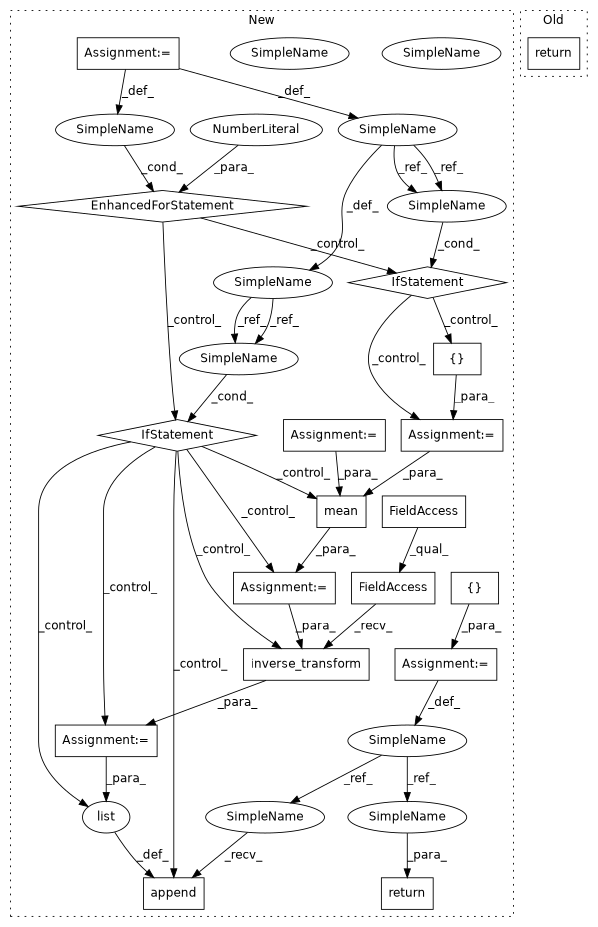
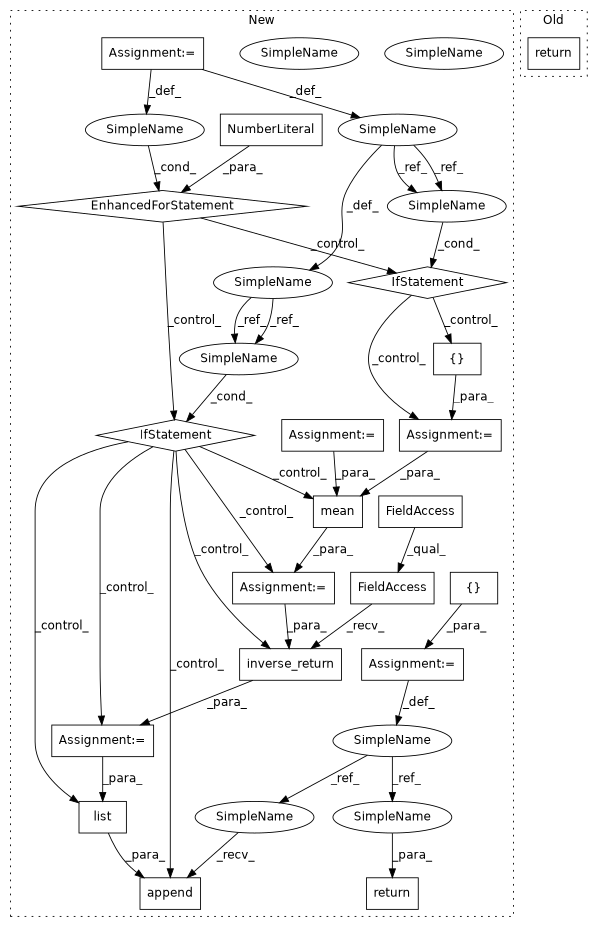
  digraph {
    fontname="DejaVu Sans"
    node [a=42 fontname="DejaVu Sans" l=10 s=1614 shape=box]
    edge [fontname="DejaVu Sans"]
-   n1 [a=32 l="18,1" label=inverse_transform s="1648,1682"]
+   n1 [a=32 l="18,1" label=inverse_return s="1648,1682"]
    n2 [a=22 l=33 label=FieldAccess]
    n3 [a=7 l=1 label="Assignment:=" s=1481]
    n4 [a=25 l="4,2" label=IfStatement s="1545,1559" shape=diamond]
    n5 [label=SimpleName s=1549 shape=ellipse]
    n6 [a=22 l=19 label=FieldAccess]
    n7 [l=1 label=SimpleName s=1400 shape=ellipse]
    n8 [label=SimpleName s=1359 shape=ellipse]
    n9 [a=70 l="121,2" label=EnhancedForStatement s="1271,1433" shape=diamond]
    n10 [a=4 l=2 label="{}" s=1495]
    n11 [l=12 label=SimpleName s=1447 shape=ellipse]
    n12 [l=12 label=SimpleName s=1338 shape=ellipse]
-   n13 [a=32 l="5,1" label=list s="1711,1721" shape=ellipse]
+   n13 [a=32 l="5,1" label=list s="1711,1721"]
    n14 [a=32 l="5,1" label=mean s="1580,1597"]
-   n15 [a=34 l=1 label=NumberLiteral s=1596 shape=ellipse]
+   n15 [a=34 l=1 label=NumberLiteral s=1596]
    n16 [a=25 l="4,2" label=IfStatement s="1443,1459" shape=diamond]
    n17 [a=7 label="Assignment:=" s=1186]
    n18 [a=7 l="121,2" label="Assignment:=" s="1271,1433"]
    n19 [a=7 l=1 label="Assignment:=" s=1576]
    n20 [a=7 l=1 label="Assignment:=" s=1613]
    n21 [a=32 l="7,1" label=append s="1704,1722"]
    n22 [a=4 l=2 label="{}" s=1263]
    n23 [label=SimpleName s=1241 shape=ellipse]
    n24 [a=41 l=7 label=return s=1743]
    n25 [a=7 l=1 label="Assignment:=" s=1251]
    n26 [l=12 label=SimpleName s=1447 shape=ellipse]
    n27 [label=SimpleName s=1549 shape=ellipse]
    n28 [label=SimpleName s=1750 shape=ellipse]
    n29 [label=SimpleName s=1693 shape=ellipse]
    n30 [a=41 l=7 label=return s=1149]
    subgraph cluster_1 {
      label=New
      style=dotted
      n1
      n2
      n3
      n4
      n5
      n6
      n7
      n8
      n9
      n10
      n11
      n12
      n13
      n14
      n15
      n16
      n17
      n18
      n19
      n20
      n21
      n22
      n23
      n24
      n25
      n26
      n27
      n28
      n29
    }
    subgraph cluster_2 {
      label=Old
      style=dotted
      n30
    }
    n1 -> n20 [label=_para_]
    n2 -> n1 [label=_recv_]
    n3 -> n14 [label=_para_]
    n4 -> n1 [label=_control_]
    n4 -> n13 [label=_control_]
    n4 -> n14 [label=_control_]
    n4 -> n19 [label=_control_]
    n4 -> n20 [label=_control_]
    n4 -> n21 [label=_control_]
    n6 -> n2 [label=_qual_]
    n7 -> n9 [label=_cond_]
    n8 -> n27 [label=_ref_]
    n8 -> n27 [label=_ref_]
    n9 -> n4 [label=_control_]
    n9 -> n16 [label=_control_]
    n10 -> n3 [label=_para_]
    n12 -> n8 [label=_def_]
    n12 -> n26 [label=_ref_]
    n12 -> n26 [label=_ref_]
-   n13 -> n21 [label=_def_]
+   n13 -> n21 [label=_para_]
    n14 -> n19 [label=_para_]
    n15 -> n9 [label=_para_]
    n16 -> n3 [label=_control_]
    n16 -> n10 [label=_control_]
    n17 -> n14 [label=_para_]
    n18 -> n7 [label=_def_]
    n18 -> n12 [label=_def_]
    n19 -> n1 [label=_para_]
    n20 -> n13 [label=_para_]
    n22 -> n25 [label=_para_]
    n23 -> n28 [label=_ref_]
    n23 -> n29 [label=_ref_]
    n25 -> n23 [label=_def_]
    n26 -> n16 [label=_cond_]
    n27 -> n4 [label=_cond_]
    n28 -> n24 [label=_para_]
    n29 -> n21 [label=_recv_]
  }
